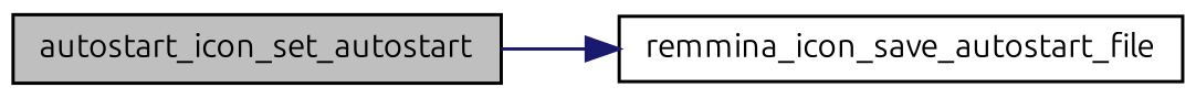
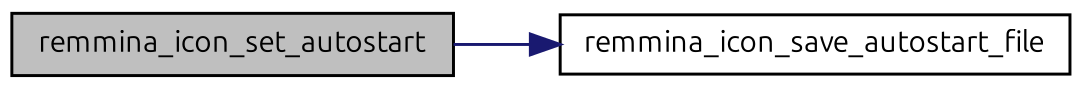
  digraph {
    rankdir=LR
    fontname=Ubuntu
    node [color=black fontname=Ubuntu fontsize=10 shape=record style=filled]
-   n1 [fillcolor=grey75 fontcolor=black height=0.2 label=autostart_icon_set_autostart width=0.4]
+   n1 [fillcolor=grey75 fontcolor=black height=0.2 label=remmina_icon_set_autostart width=0.4]
    n2 [fillcolor=white height=0.2 label=remmina_icon_save_autostart_file width=0.4]
    n1 -> n2 [color=midnightblue fontname=Ubuntu fontsize=10 labelfontname=Helvetica labelfontsize=10 style=solid]
  }
